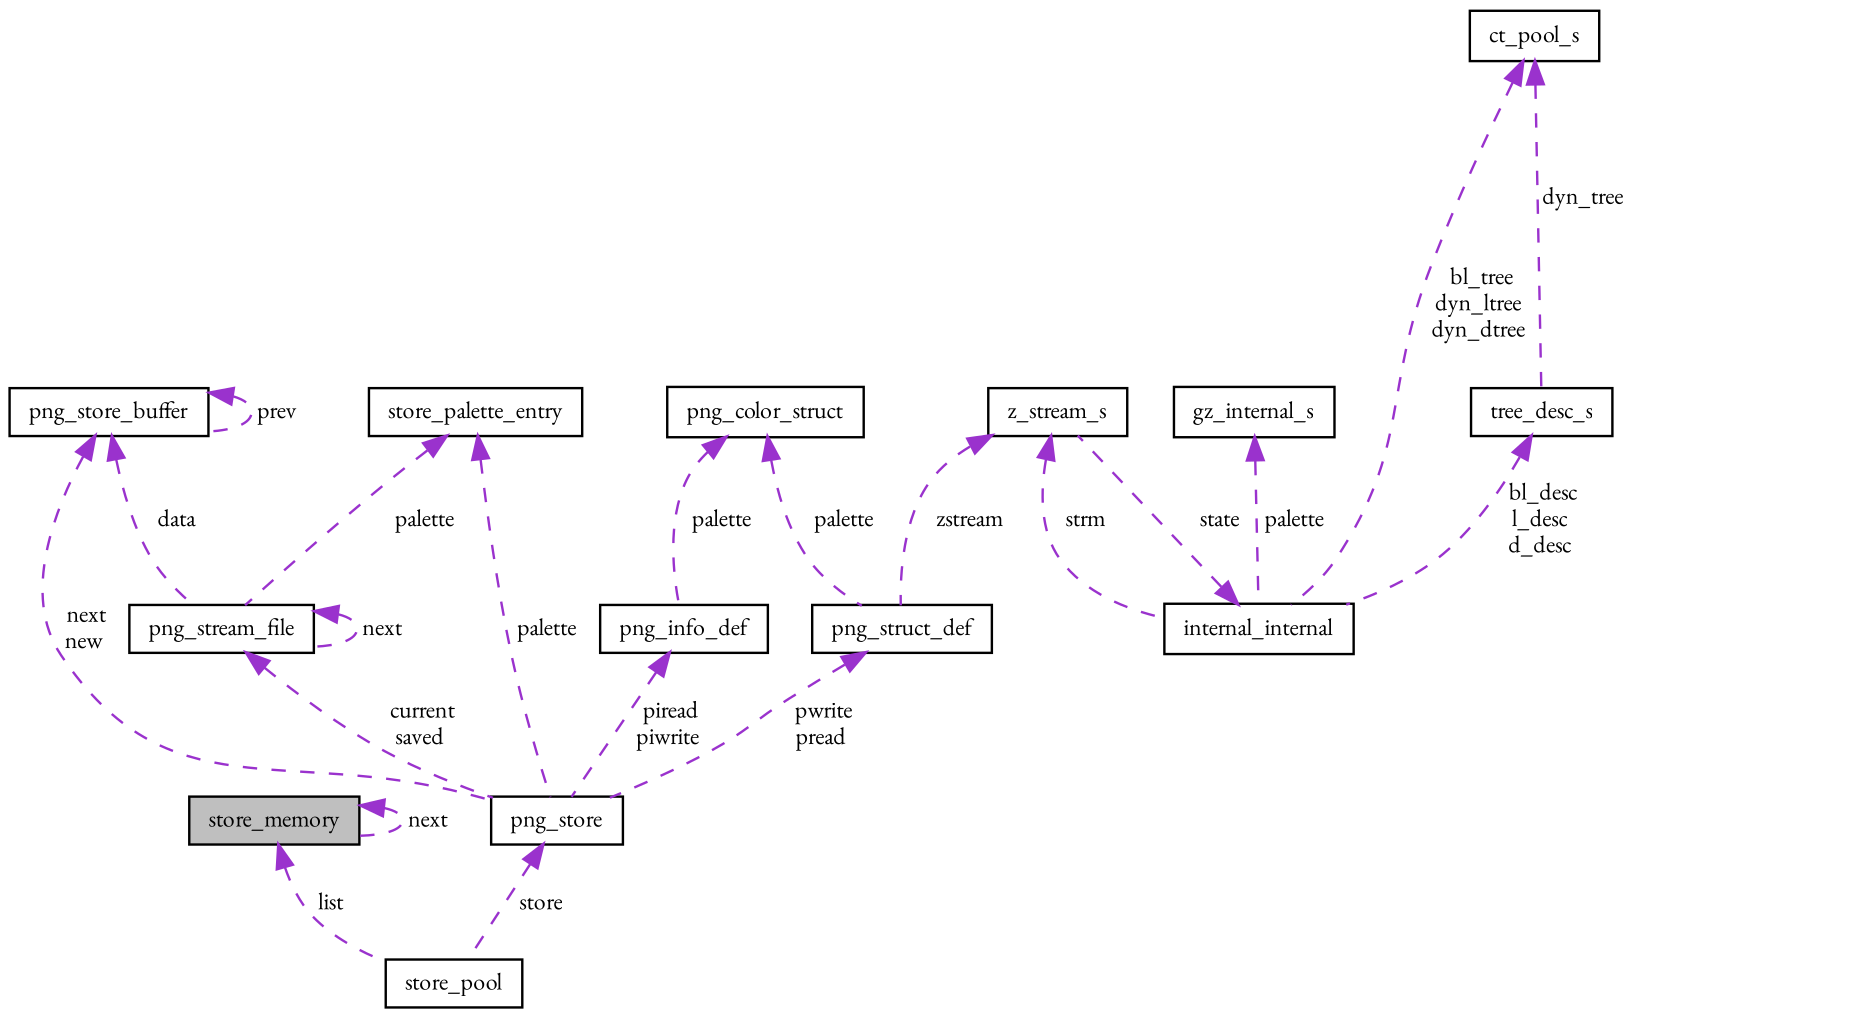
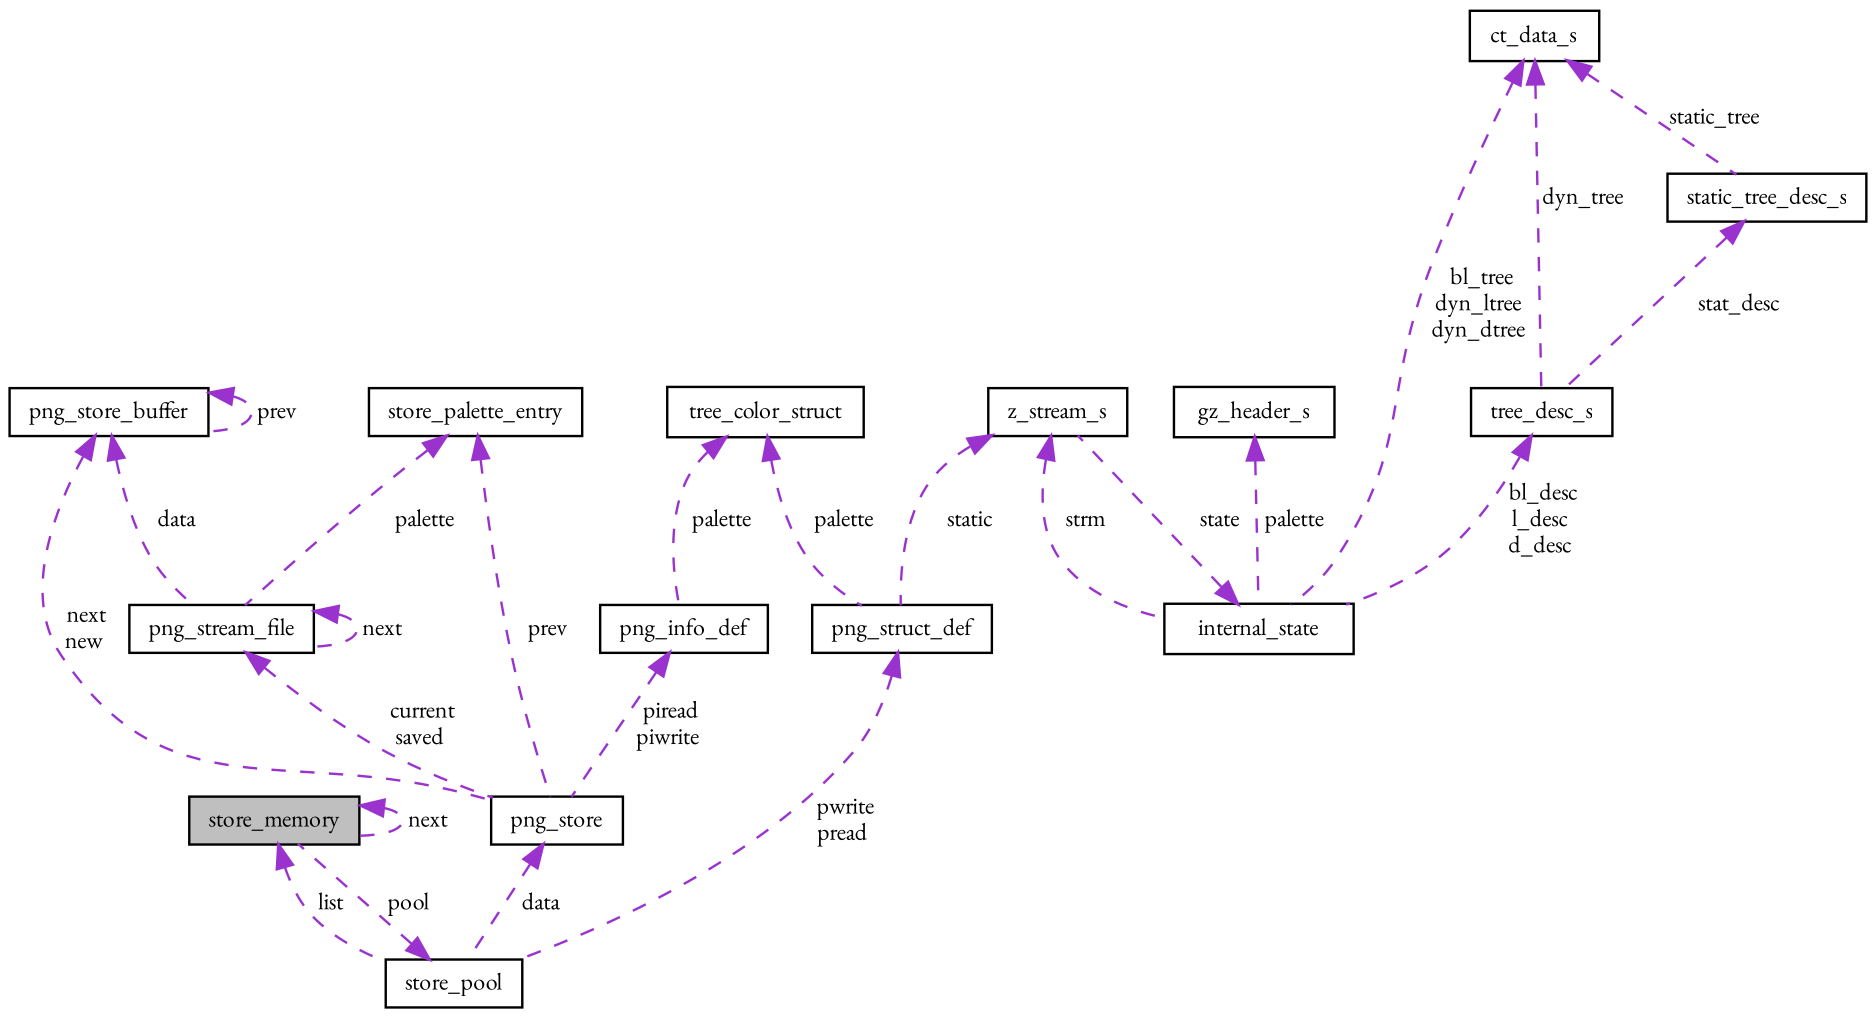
  digraph {
    fontname="EB Garamond"
    node [color=black fillcolor=white fontname="EB Garamond" fontsize=10 shape=record style=filled]
    edge [color=darkorchid3 dir=back fontname="EB Garamond" fontsize=10 labelfontname=Helvetica labelfontsize=10 style=dashed]
    n1 [fillcolor=grey75 fontcolor=black height=0.2 label=store_memory width=0.4]
    n2 [height=0.2 label=store_pool width=0.4]
    n3 [height=0.2 label=png_store width=0.4]
    n4 [height=0.2 label=png_stream_file width=0.4]
    n5 [height=0.2 label=png_store_buffer width=0.4]
    n6 [height=0.2 label=store_palette_entry width=0.4]
    n7 [height=0.2 label=png_info_def width=0.4]
-   n8 [height=0.2 label=png_color_struct width=0.4]
+   n8 [height=0.2 label=tree_color_struct width=0.4]
    n9 [height=0.2 label=png_struct_def width=0.4]
    n10 [height=0.2 label=z_stream_s width=0.4]
-   n11 [height=0.2 label=internal_internal width=0.4]
-   n12 [height=0.2 label=gz_internal_s width=0.4]
+   n11 [height=0.2 label=internal_state width=0.4]
+   n12 [height=0.2 label=gz_header_s width=0.4]
    n13 [height=0.2 label=tree_desc_s width=0.4]
-   n15 [height=0.2 label=ct_pool_s width=0.4]
+   n14 [height=0.2 label=static_tree_desc_s width=0.4]
+   n15 [height=0.2 label=ct_data_s width=0.4]
    n1 -> n1 [label=" next"]
    n1 -> n2 [label=" list"]
-   n3 -> n2 [label=" store"]
+   n2 -> n1 [label=" pool"]
+   n3 -> n2 [label=" data"]
    n4 -> n3 [label=" current\nsaved"]
    n4 -> n4 [label=" next"]
    n5 -> n3 [label=" next\nnew"]
    n5 -> n4 [label=" data"]
    n5 -> n5 [label=" prev"]
-   n6 -> n3 [label=" palette"]
+   n6 -> n3 [label=" prev"]
    n6 -> n4 [label=" palette"]
    n7 -> n3 [label=" piread\npiwrite"]
    n8 -> n7 [label=" palette"]
    n8 -> n9 [label=" palette"]
-   n9 -> n3 [label=" pwrite\npread"]
-   n10 -> n9 [label=" zstream"]
+   n9 -> n2 [label=" pwrite\npread"]
+   n10 -> n9 [label=" static"]
    n10 -> n11 [label=" strm"]
    n11 -> n10 [label=" state"]
    n12 -> n11 [label=" palette"]
    n13 -> n11 [label=" bl_desc\nl_desc\nd_desc"]
+   n14 -> n13 [label=" stat_desc"]
    n15 -> n11 [label=" bl_tree\ndyn_ltree\ndyn_dtree"]
    n15 -> n13 [label=" dyn_tree"]
+   n15 -> n14 [label=" static_tree"]
  }
